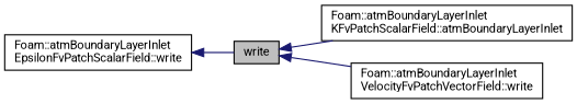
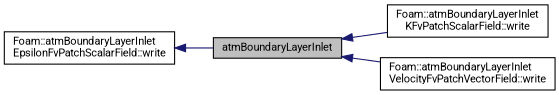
  digraph {
    fontname=Roboto
    rankdir=LR
    node [color=black fontname=Roboto fontsize=10 shape=record]
    edge [color=midnightblue dir=back fontname=Roboto fontsize=10 labelfontname=FreeSans labelfontsize=10 style=solid]
-   n1 [fillcolor=grey75 fontcolor=black height=0.2 label=write style=filled width=0.4]
-   n2 [height=0.2 label="Foam::atmBoundaryLayerInlet\lKFvPatchScalarField::atmBoundaryLayerInlet" width=0.4]
+   n1 [fillcolor=grey75 fontcolor=black height=0.2 label=atmBoundaryLayerInlet style=filled width=0.4]
+   n2 [height=0.2 label="Foam::atmBoundaryLayerInlet\lKFvPatchScalarField::write" width=0.4]
    n3 [height=0.2 label="Foam::atmBoundaryLayerInlet\lVelocityFvPatchVectorField::write" width=0.4]
    n4 [height=0.2 label="Foam::atmBoundaryLayerInlet\lEpsilonFvPatchScalarField::write" width=0.4]
    n1 -> n2
    n1 -> n3
    n4 -> n1
  }
